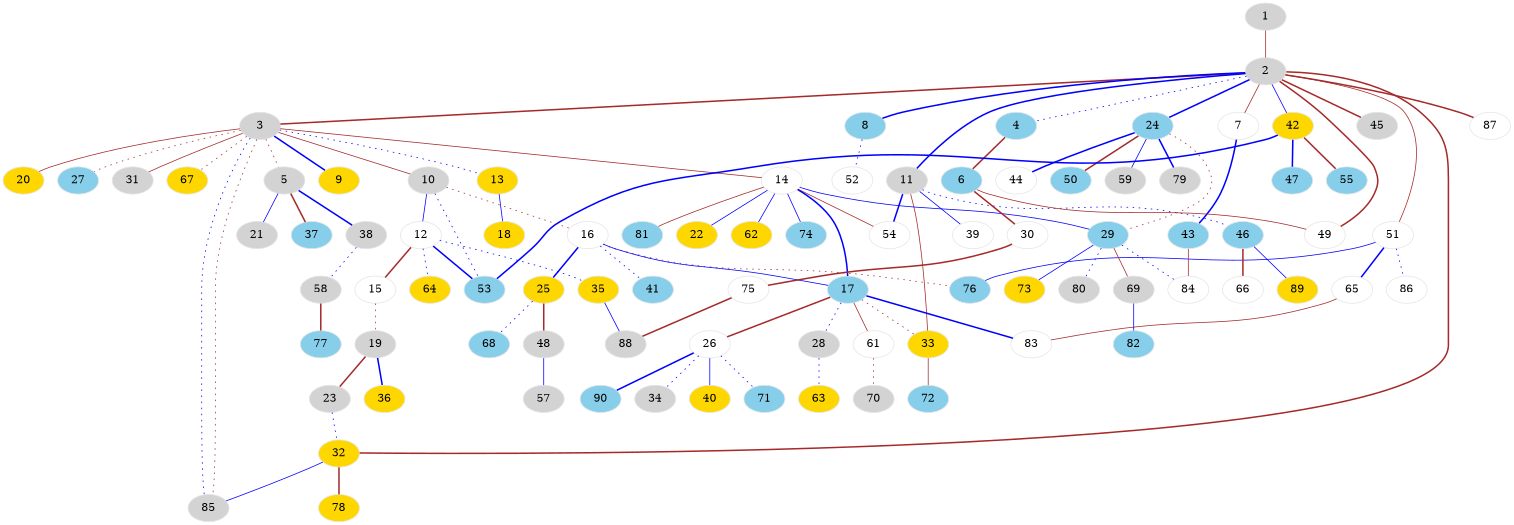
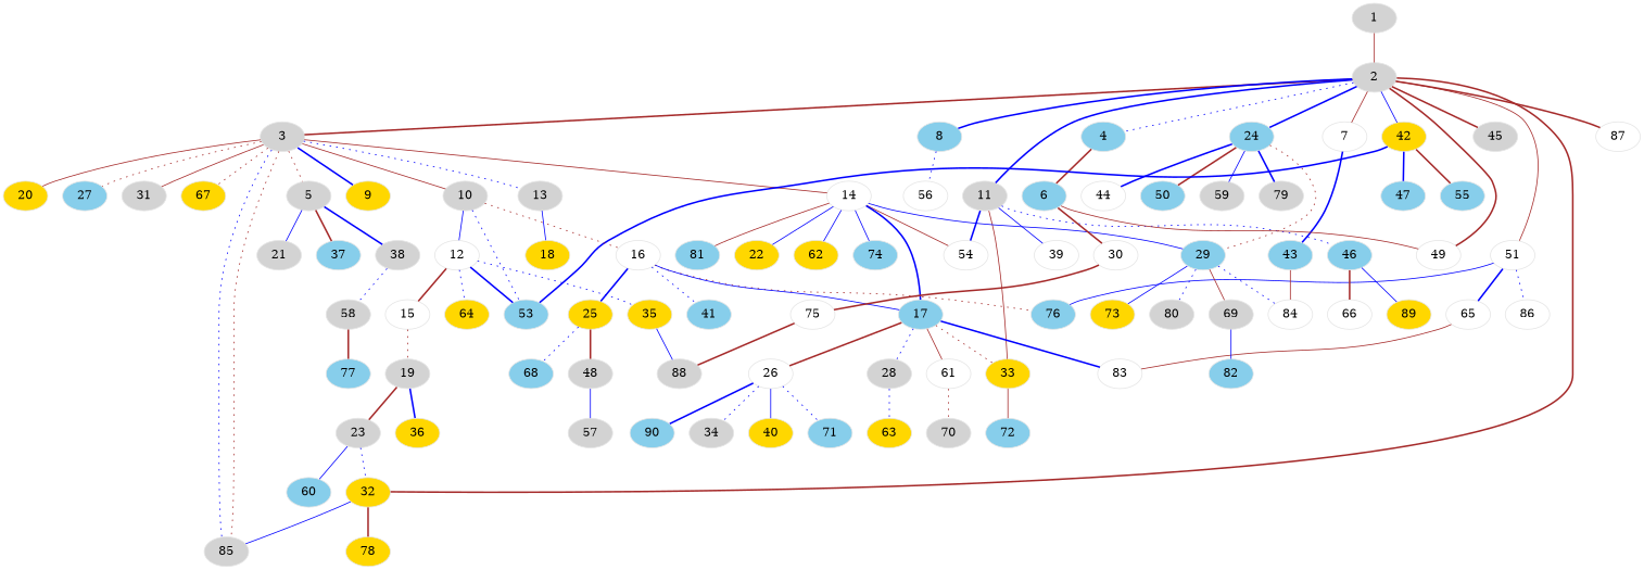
  graph {
    node [color=gray90 fillcolor=lightgrey style=filled]
    edge [color=blue style=bold]
    1
    2
    3
    4 [fillcolor=skyblue]
    7 [fillcolor=white]
    8 [fillcolor=skyblue]
    11
    24 [fillcolor=skyblue]
    32 [fillcolor=gold]
    42 [fillcolor=gold]
    45
    49 [fillcolor=white]
    51 [fillcolor=white]
    87 [fillcolor=white]
    5
    9 [fillcolor=gold]
    10
-   13 [fillcolor=gold]
+   13
    14 [fillcolor=white]
    20 [fillcolor=gold]
    27 [fillcolor=skyblue]
    31
    67 [fillcolor=gold]
    85
    6 [fillcolor=skyblue]
    43 [fillcolor=skyblue]
-   56 [fillcolor=white label=52]
+   56 [fillcolor=white]
    33 [fillcolor=gold]
    39 [fillcolor=white]
    46 [fillcolor=skyblue]
    54 [fillcolor=white]
    29 [fillcolor=skyblue]
    44 [fillcolor=white]
    50 [fillcolor=skyblue]
    59
    79
    78 [fillcolor=gold]
    53 [fillcolor=skyblue]
    47 [fillcolor=skyblue]
    55 [fillcolor=skyblue]
    76 [fillcolor=skyblue]
    65 [fillcolor=white]
    86 [fillcolor=white]
    21
    37 [fillcolor=skyblue]
    38
    12 [fillcolor=white]
    16 [fillcolor=white]
    18 [fillcolor=gold]
    17 [fillcolor=skyblue]
    22 [fillcolor=gold]
    62 [fillcolor=gold]
    74 [fillcolor=skyblue]
    81 [fillcolor=skyblue]
    30 [fillcolor=white]
    58
    75 [fillcolor=white]
    84 [fillcolor=white]
    15 [fillcolor=white]
    35 [fillcolor=gold]
    64 [fillcolor=gold]
    25 [fillcolor=gold]
    41 [fillcolor=skyblue]
    72 [fillcolor=skyblue]
    66 [fillcolor=white]
    89 [fillcolor=gold]
    19
    88
    26 [fillcolor=white]
    28
    61 [fillcolor=white]
    83 [fillcolor=white]
    69
    73 [fillcolor=gold]
    80
    23
    36 [fillcolor=gold]
    48
    68 [fillcolor=skyblue]
    34
    40 [fillcolor=gold]
    71 [fillcolor=skyblue]
    90 [fillcolor=skyblue]
    63 [fillcolor=gold]
    70
+   60 [fillcolor=skyblue]
    57
    82 [fillcolor=skyblue]
    77 [fillcolor=skyblue]
    1 -- 2 [color=brown style=solid]
    2 -- 3 [color=brown]
    2 -- 4 [style=dotted]
    2 -- 7 [color=brown style=solid]
    2 -- 8
    2 -- 11
    2 -- 24
    2 -- 32 [color=brown]
    2 -- 42 [style=solid]
    2 -- 45 [color=brown]
    2 -- 49 [color=brown]
    2 -- 51 [color=brown style=solid]
    2 -- 87 [color=brown]
    3 -- 5 [color=brown style=dotted]
    3 -- 9
    3 -- 10 [color=brown style=solid]
    3 -- 13 [style=dotted]
    3 -- 14 [color=brown style=solid]
    3 -- 20 [color=brown style=solid]
    3 -- 27 [color=brown style=dotted]
    3 -- 31 [color=brown style=solid]
    3 -- 67 [color=brown style=dotted]
    3 -- 85 [style=dotted]
    3 -- 85 [color=brown style=dotted]
    4 -- 6 [color=brown]
    7 -- 43
    8 -- 56 [style=dotted]
    11 -- 33 [color=brown style=solid]
    11 -- 39 [style=solid]
    11 -- 46 [style=dotted]
    11 -- 54
    24 -- 29 [color=brown style=dotted]
    24 -- 44
    24 -- 50 [color=brown]
    24 -- 59 [style=solid]
    24 -- 79
    32 -- 85 [style=solid]
    32 -- 78 [color=brown]
    42 -- 53
    42 -- 47
    42 -- 55 [color=brown]
    51 -- 76 [style=solid]
    51 -- 65
    51 -- 86 [style=dotted]
    5 -- 21 [style=solid]
    5 -- 37 [color=brown]
    5 -- 38
    10 -- 53 [style=dotted]
    10 -- 12 [style=solid]
    10 -- 16 [color=brown style=dotted]
    13 -- 18 [style=solid]
    14 -- 54 [color=brown style=solid]
    14 -- 29 [style=solid]
    14 -- 17
    14 -- 22 [style=solid]
    14 -- 62 [style=solid]
    14 -- 74 [style=solid]
    14 -- 81 [color=brown style=solid]
    6 -- 49 [color=brown style=solid]
    6 -- 30 [color=brown]
    43 -- 84 [color=brown style=solid]
    33 -- 72 [color=brown style=solid]
    46 -- 66 [color=brown]
    46 -- 89 [style=solid]
    29 -- 84 [style=dotted]
    29 -- 69 [color=brown style=solid]
    29 -- 73 [style=solid]
    29 -- 80 [style=dotted]
    65 -- 83 [color=brown style=solid]
    38 -- 58 [style=dotted]
    12 -- 53
    12 -- 15 [color=brown]
    12 -- 35 [style=dotted]
    12 -- 64 [style=dotted]
    16 -- 76 [color=brown style=dotted]
    16 -- 17 [style=solid]
    16 -- 25
    16 -- 41 [style=dotted]
    17 -- 33 [color=brown style=dotted]
    17 -- 26 [color=brown]
    17 -- 28 [style=dotted]
    17 -- 61 [color=brown style=solid]
    17 -- 83
    30 -- 75 [color=brown]
    58 -- 77 [color=brown]
    75 -- 88 [color=brown]
    15 -- 19 [color=brown style=dotted]
    35 -- 88 [style=solid]
    25 -- 48 [color=brown]
    25 -- 68 [style=dotted]
    19 -- 23 [color=brown]
    19 -- 36
    26 -- 34 [style=dotted]
    26 -- 40 [style=solid]
    26 -- 71 [style=dotted]
    26 -- 90
    28 -- 63 [style=dotted]
    61 -- 70 [color=brown style=dotted]
    69 -- 82 [style=solid]
    23 -- 32 [style=dotted]
+   23 -- 60 [style=solid]
    48 -- 57 [style=solid]
  }
